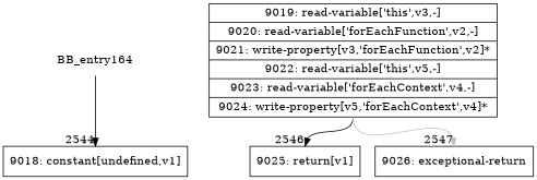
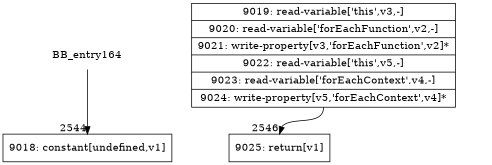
  digraph {
    rankdir=TD
    node [shape=record]
    edge [headport=n tailport=s]
    n1 [label=BB_entry164 shape=none]
    n2 [label="{9018: constant[undefined,v1]}"]
    n3 [label="{9019: read-variable['this',v3,-]|9020: read-variable['forEachFunction',v2,-]|9021: write-property[v3,'forEachFunction',v2]*|9022: read-variable['this',v5,-]|9023: read-variable['forEachContext',v4,-]|9024: write-property[v5,'forEachContext',v4]*}"]
    n4 [label="{9025: return[v1]}"]
-   n5 [label="{9026: exceptional-return}"]
    n1 -> n2 [headlabel="    2544"]
    n3 -> n4 [headlabel="      2546"]
-   n3 -> n5 [color=gray headlabel="      2547"]
  }
